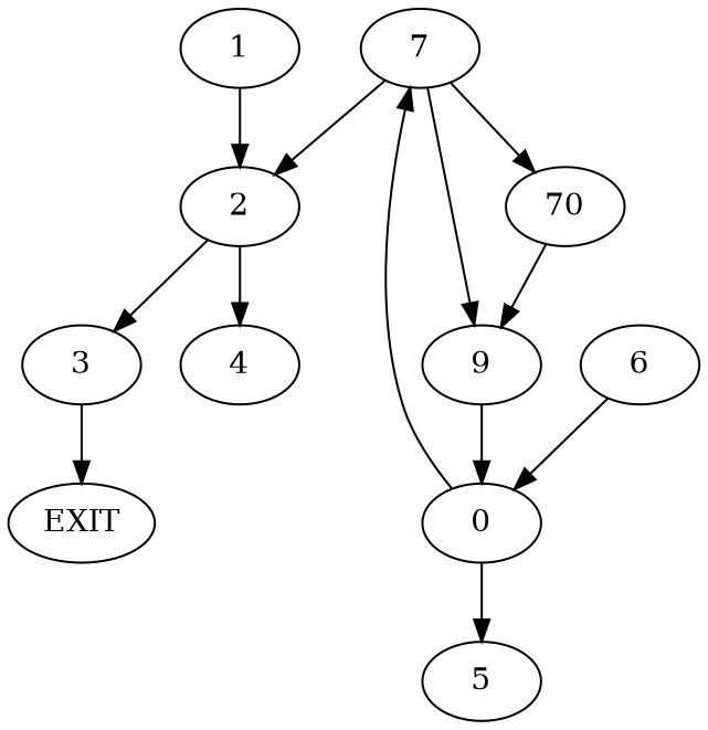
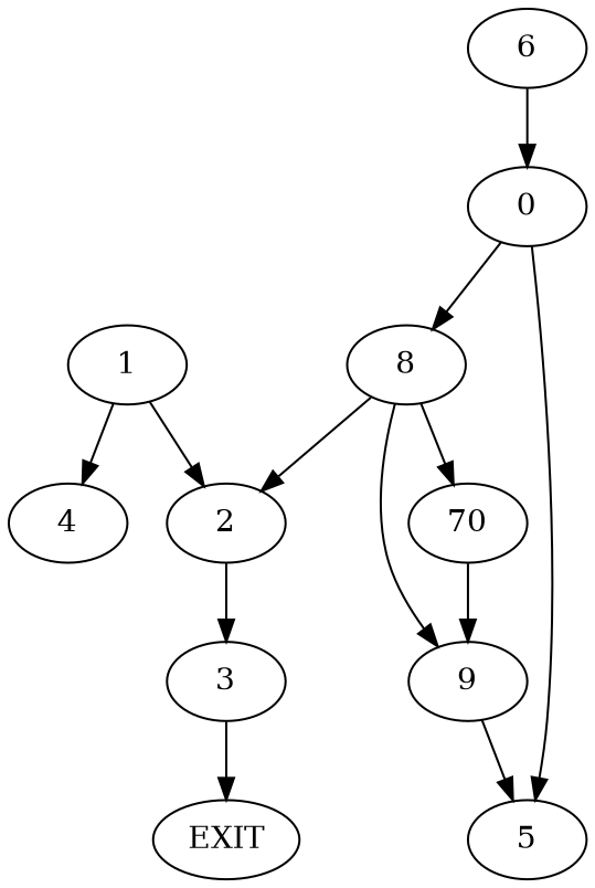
  digraph {
    1
    2
    n3 [label=EXIT]
    3
    4
    n6 [label=0]
    6
    5
-   8 [label=7]
+   8
    9
    n11 [label=70]
    1 -> 2
    2 -> 3
-   2 -> 4
+   1 -> 4
    3 -> n3
    n6 -> 5
    n6 -> 8
    6 -> n6
    8 -> 2
    8 -> 9
    8 -> n11
-   9 -> n6
+   9 -> 5
    n11 -> 9
  }
